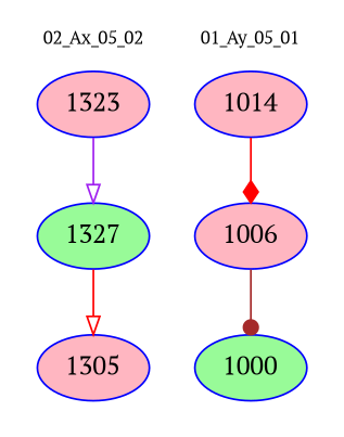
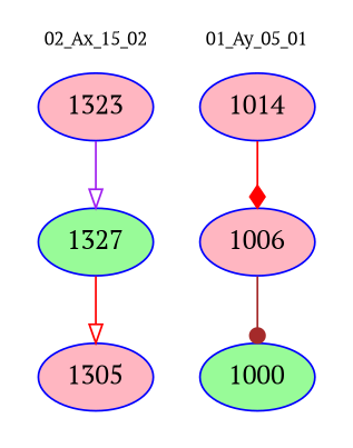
  digraph {
    fontname="PT Serif"
    node [color=blue fillcolor=lightpink fontname="PT Serif" style=filled]
    edge [arrowhead=onormal color=red fontname="PT Serif"]
    n1 [fillcolor=palegreen label=1327]
    n2 [label=1305]
    n3 [label=1323]
    n4 [label=1006]
    n5 [fillcolor=palegreen label=1000]
    n6 [label=1014]
    subgraph cluster_1 {
      color=white
      fontsize=10
-     label="02_Ax_05_02"
+     label="02_Ax_15_02"
      n1
      n2
      n3
    }
    subgraph cluster_2 {
      color=white
      fontsize=10
      label="01_Ay_05_01"
      n4
      n5
      n6
    }
    n1 -> n2
    n3 -> n1 [color=purple]
    n4 -> n5 [arrowhead=dot color=brown]
    n6 -> n4 [arrowhead=diamond]
  }
